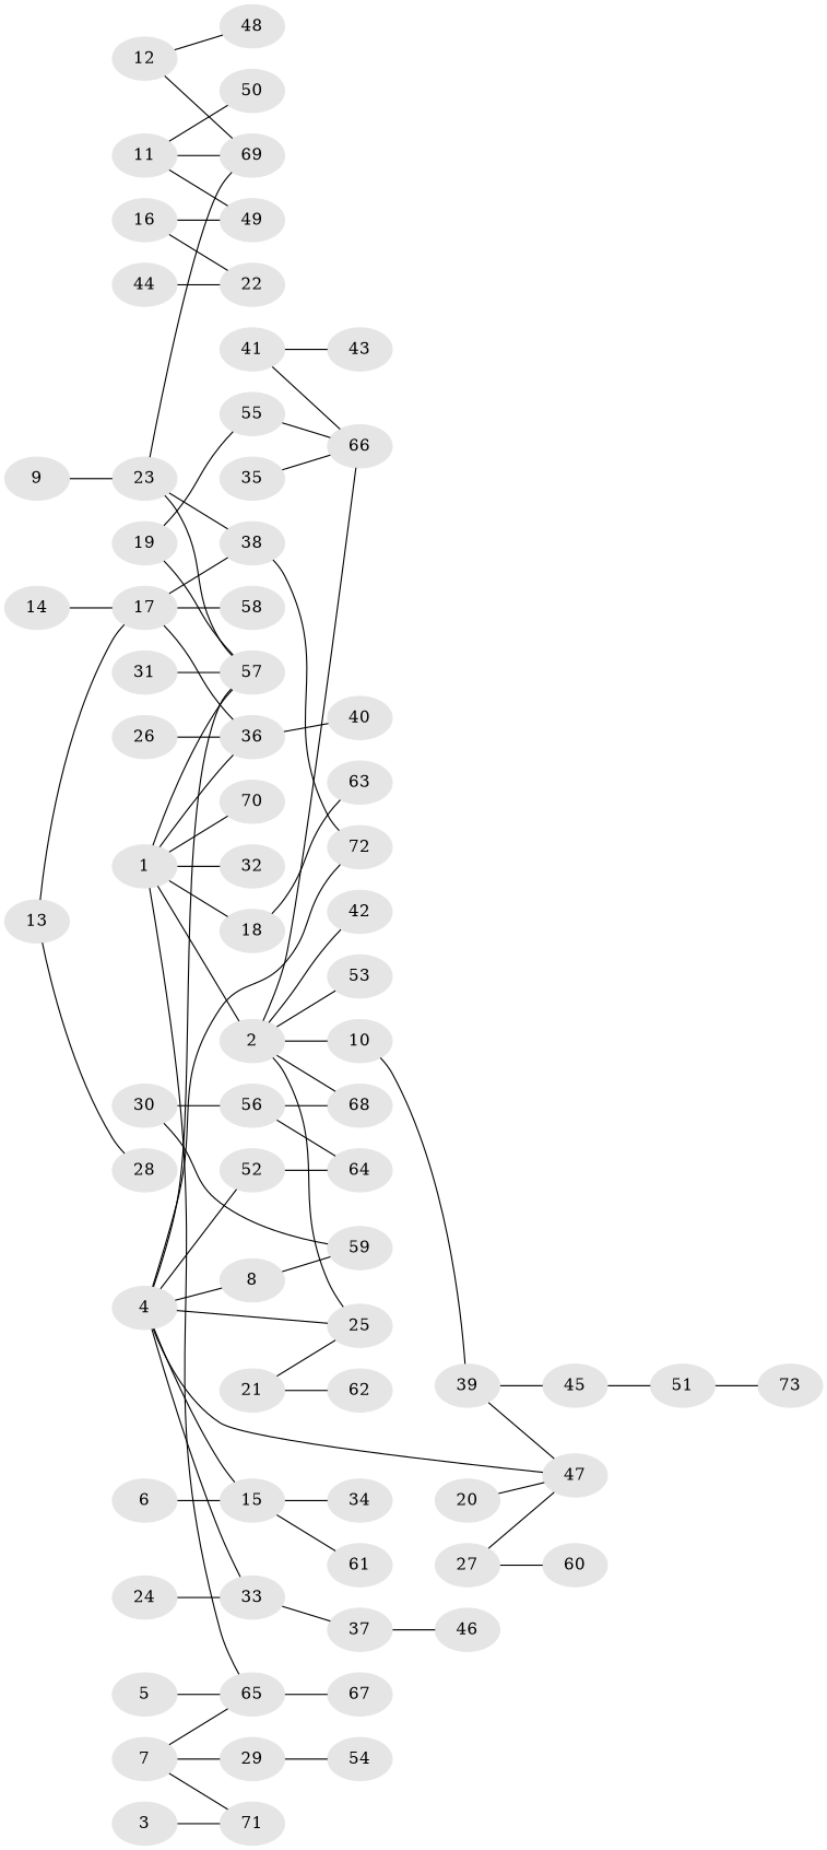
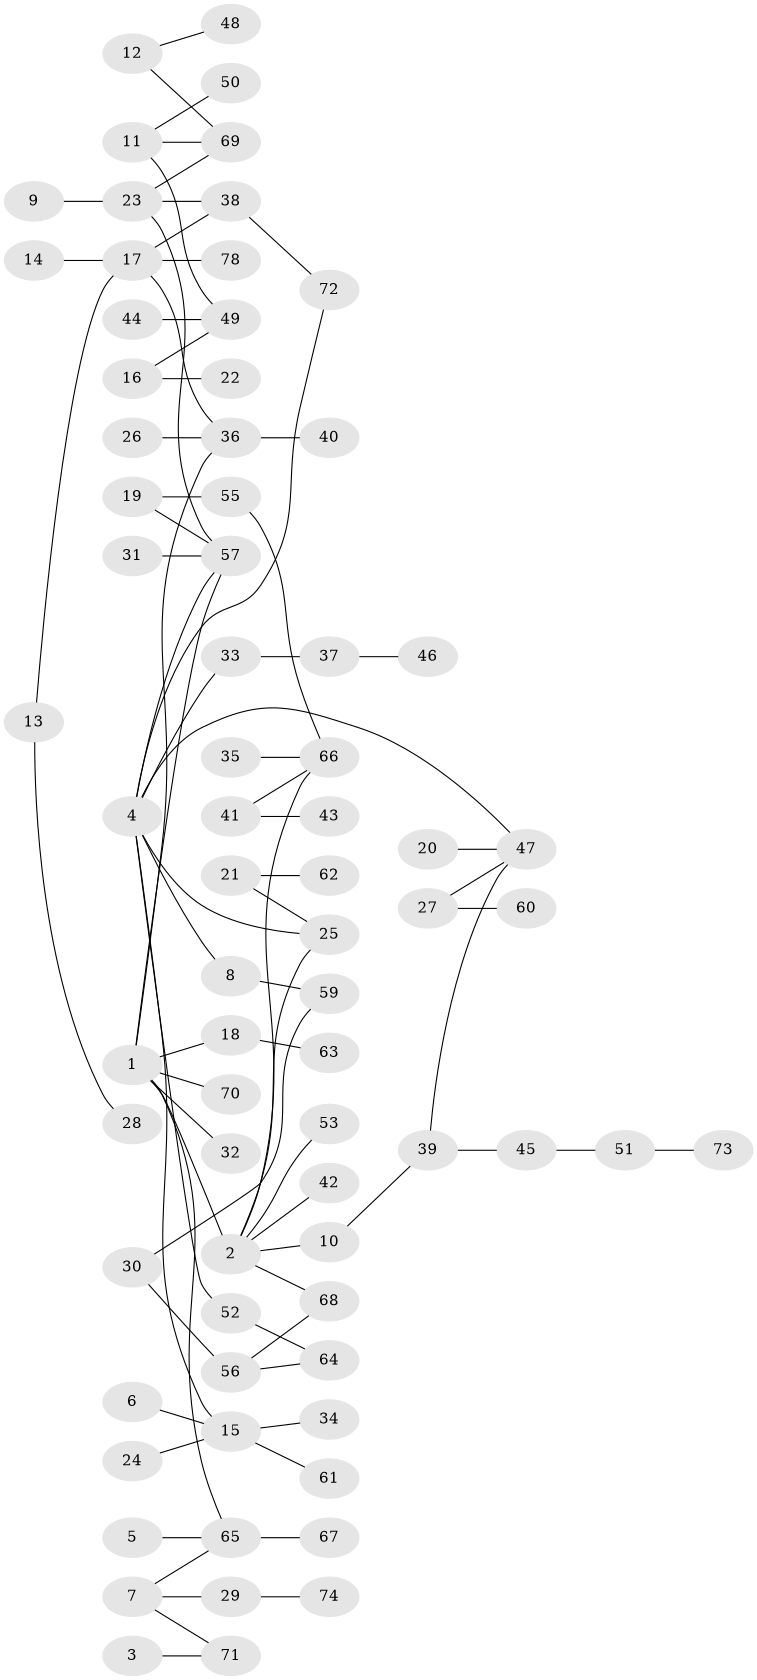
  graph {
    rankdir=LR
    node [color=gray90 style=filled]
    edge [weight=1.0]
    1
    2
    18
    32
    36
    57
    65
    70
    10
    25
    42
    53
    66
    68
    63
    40
    67
    39
    3
    71
    4
    8
    15
    33
    47
    52
    72
    59
    34
    61
    37
    64
    5
    6
    7
    29
-   54
+   54 [label=74]
    9
    23
    69
    38
    45
    11
    49
    50
    12
    48
    13
    17
    28
-   58
+   58 [label=78]
    14
    16
    22
    19
    55
    20
    21
    62
    24
    26
    27
    60
    30
    56
    31
    46
    35
    51
    41
    43
    44
    73
    1 -- 2
    1 -- 18
    1 -- 32
    1 -- 36
    1 -- 57
    1 -- 65
    1 -- 70
    2 -- 10
    2 -- 25
    2 -- 42
    2 -- 53
    2 -- 66
    2 -- 68 [weight=2.0]
    18 -- 63
    36 -- 40
    65 -- 67
    10 -- 39
    39 -- 47
    39 -- 45
    3 -- 71
    4 -- 57
    4 -- 25
    4 -- 8
    4 -- 15
    4 -- 33
    4 -- 47
    4 -- 52
    4 -- 72
    8 -- 59
    15 -- 34
    15 -- 61
    33 -- 37
    52 -- 64
    37 -- 46
    5 -- 65
    6 -- 15
    7 -- 65
    7 -- 71
    7 -- 29
    29 -- 54
    9 -- 23
    23 -- 57
    23 -- 69
    23 -- 38
    38 -- 72
    45 -- 51
    11 -- 69
    11 -- 49
    11 -- 50
    12 -- 69
    12 -- 48
    13 -- 17
    13 -- 28
    17 -- 36
    17 -- 38
    17 -- 58
    14 -- 17
    16 -- 49
    16 -- 22
    19 -- 57
    19 -- 55
    55 -- 66
    20 -- 47
    21 -- 25
    21 -- 62
-   24 -- 33
+   24 -- 15
    26 -- 36
    27 -- 47
    27 -- 60
    30 -- 59
    30 -- 56
    56 -- 68
    56 -- 64
    31 -- 57
    35 -- 66
    51 -- 73
    41 -- 66
    41 -- 43
-   44 -- 22
+   44 -- 49
  }
